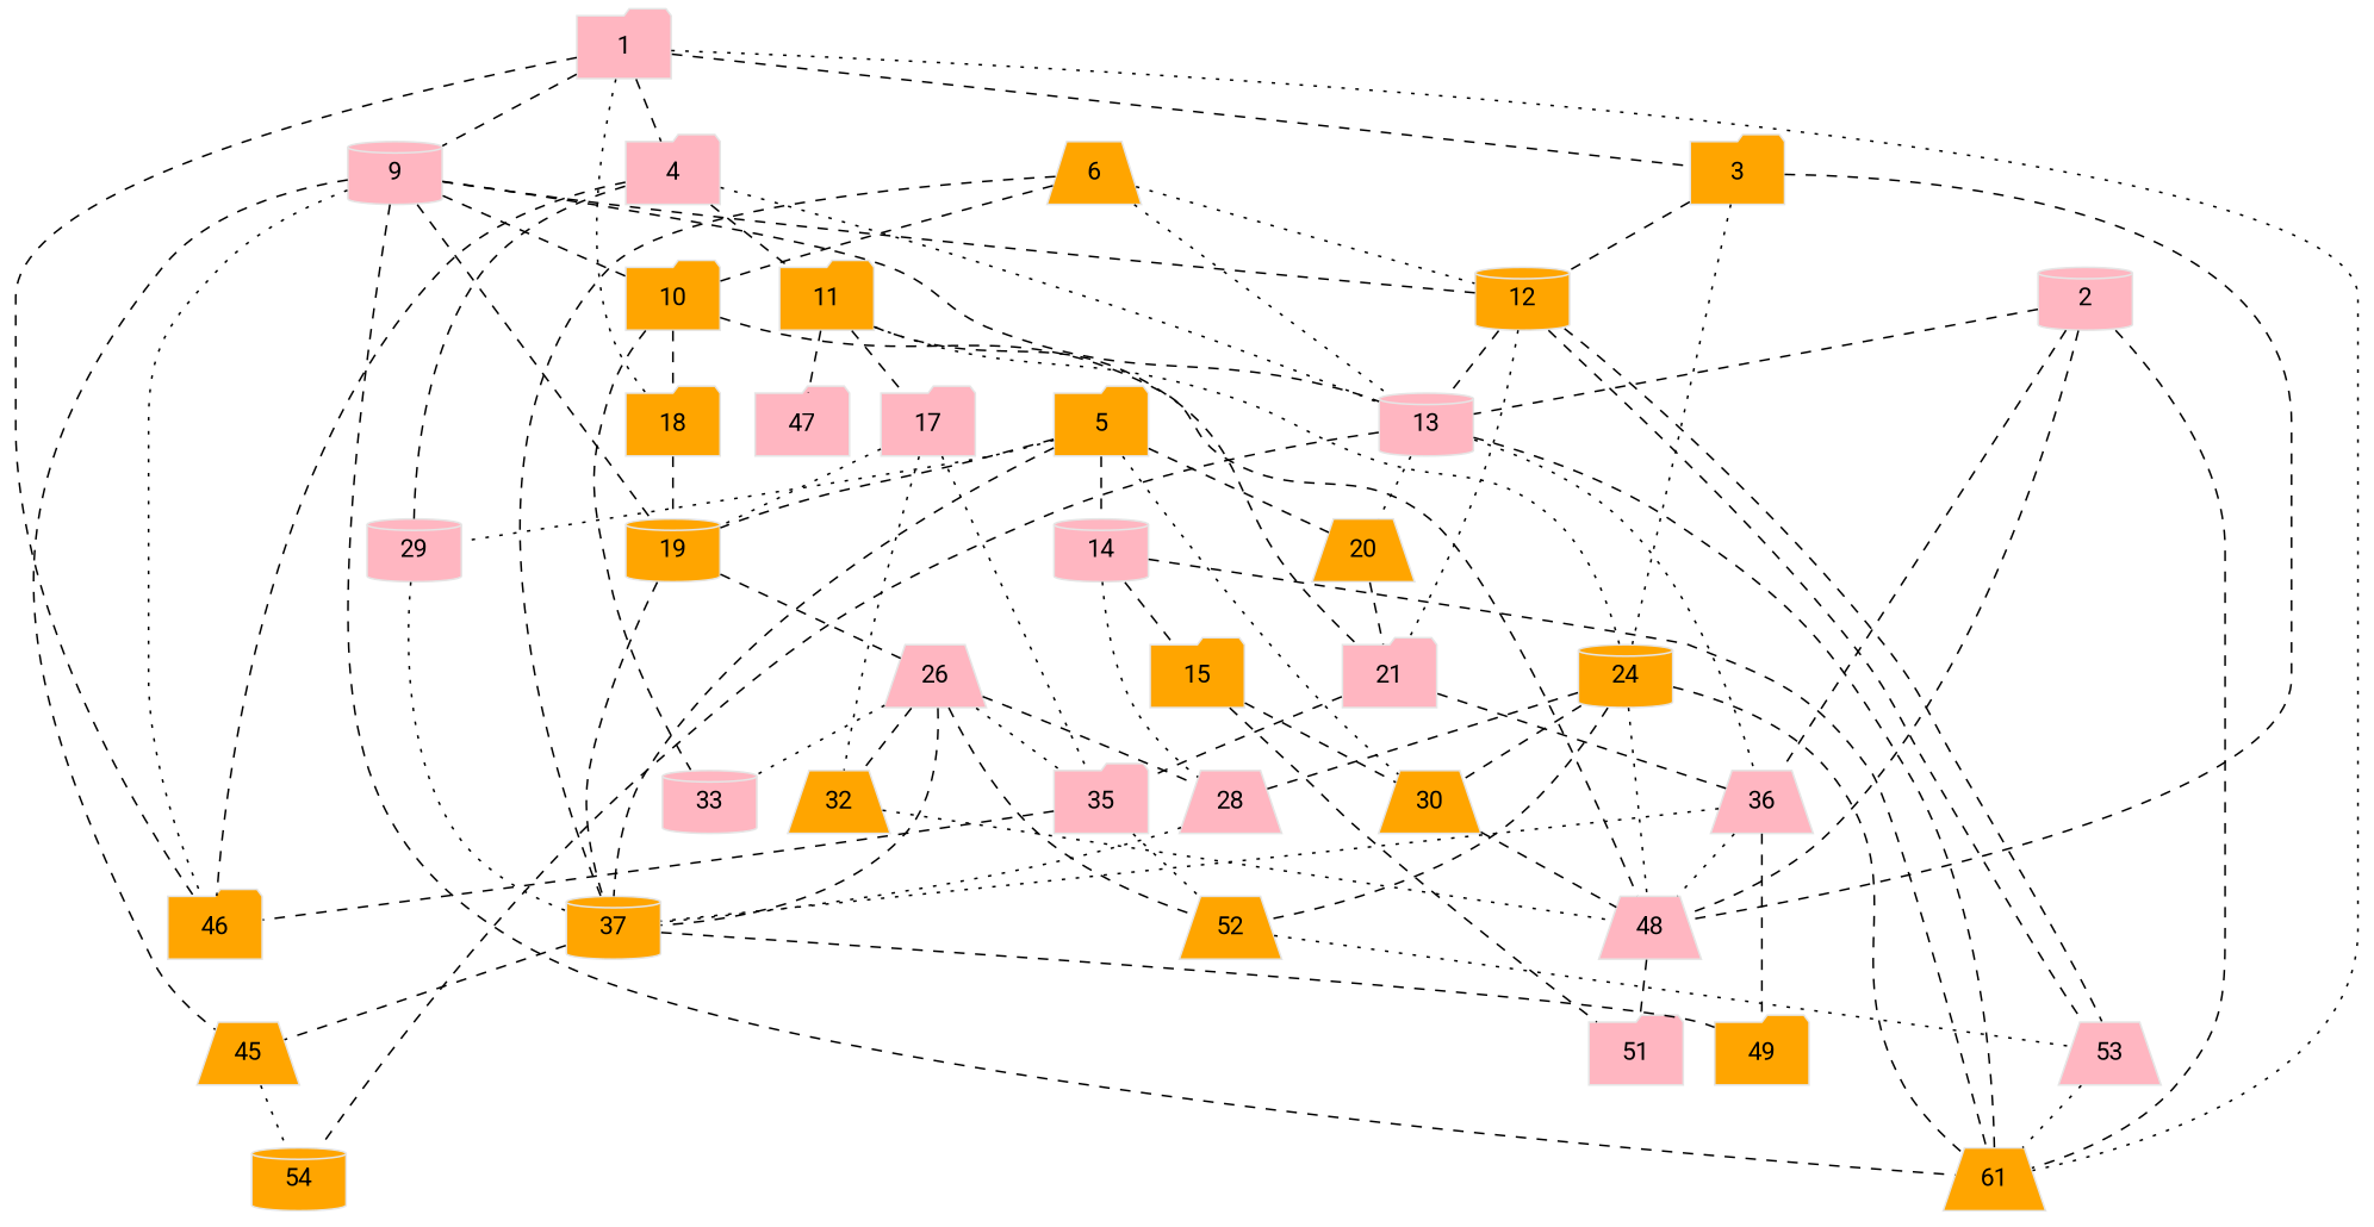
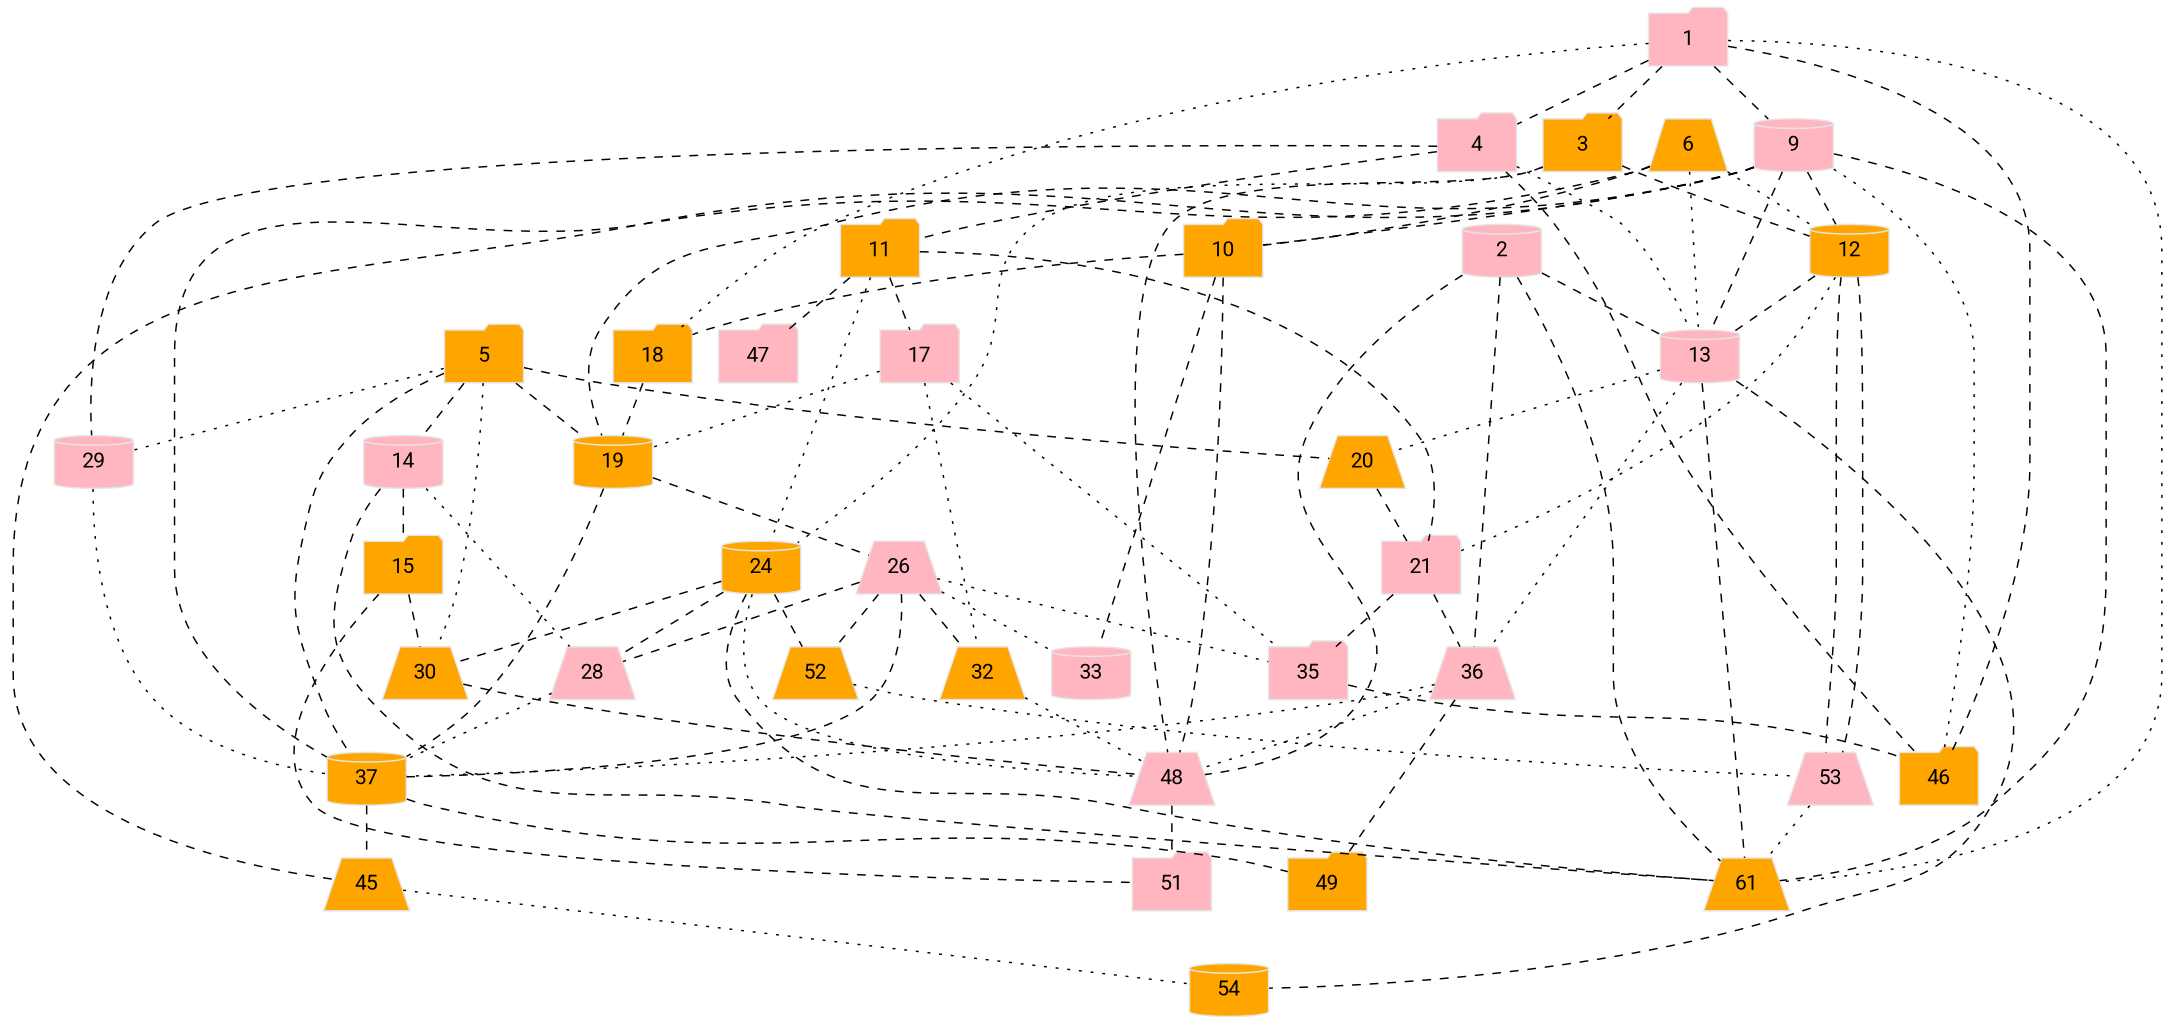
  graph {
    fontname=Roboto
    node [color=gray90 fillcolor=orange fontname=Roboto shape=folder style=filled]
    edge [fontname=Roboto style=dashed]
    1 [fillcolor=lightpink super="+44"]
    3
    4 [fillcolor=lightpink super="+8"]
    9 [fillcolor=lightpink shape=cylinder super="+31"]
    18
    46 [super="+59"]
    61 [shape=trapezium]
    48 [fillcolor=lightpink shape=trapezium super="+57"]
    12 [shape=cylinder super="+40"]
    24 [shape=cylinder super="+38"]
    13 [fillcolor=lightpink shape=cylinder super="+23"]
    11 [super="+25"]
    29 [fillcolor=lightpink shape=cylinder]
    19 [shape=cylinder super="+60"]
    10 [super="+42"]
    45 [shape=trapezium]
    2 [fillcolor=lightpink shape=cylinder super="+16"]
    36 [fillcolor=lightpink shape=trapezium super="+39"]
    20 [shape=trapezium super="+27"]
    54 [shape=cylinder]
    37 [shape=cylinder super="+56"]
    49
    51 [fillcolor=lightpink]
    21 [fillcolor=lightpink super="+22"]
    53 [fillcolor=lightpink shape=trapezium]
    30 [shape=trapezium]
    28 [fillcolor=lightpink shape=trapezium]
    52 [shape=trapezium super="+58"]
    17 [fillcolor=lightpink]
    47 [fillcolor=lightpink]
    5 [super="+50"]
    14 [fillcolor=lightpink shape=cylinder super="+43"]
    15
    26 [fillcolor=lightpink shape=trapezium super="+34"]
    6 [shape=trapezium super="+7"]
    33 [fillcolor=lightpink shape=cylinder]
    32 [shape=trapezium super="+41"]
    35 [fillcolor=lightpink]
    1 -- 3
    1 -- 4
    1 -- 9
    1 -- 18 [style=dotted]
    1 -- 46
    1 -- 61 [style=dotted]
    3 -- 48
    3 -- 12
    3 -- 24 [style=dotted]
    4 -- 46 [weight=2]
    4 -- 13 [style=dotted]
    4 -- 11
    4 -- 29
    9 -- 46 [style=dotted]
    9 -- 61
    9 -- 12
    9 -- 13
    9 -- 19
    9 -- 10
    9 -- 45
    18 -- 19
    48 -- 51 [weight=2]
    12 -- 13
    12 -- 21 [style=dotted]
    12 -- 53
    12 -- 53
    24 -- 61
    24 -- 48 [style=dotted]
    24 -- 30
    24 -- 28
    24 -- 52 [weight=2]
    13 -- 61
    13 -- 36 [style=dotted]
    13 -- 20 [style=dotted]
    13 -- 54
    11 -- 24 [style=dotted]
    11 -- 21
    11 -- 17
    11 -- 47 [weight=2]
    29 -- 37 [style=dotted]
    19 -- 37
    19 -- 26
    10 -- 18
    10 -- 48
    10 -- 33
    45 -- 54 [style=dotted]
    2 -- 61
    2 -- 48 [weight=2]
    2 -- 13
    2 -- 36
    36 -- 48 [style=dotted]
    36 -- 37 [style=dotted]
    36 -- 49
    20 -- 21
    37 -- 45
    37 -- 49
    21 -- 36
    21 -- 35
    53 -- 61 [style=dotted]
    30 -- 48
    28 -- 37 [style=dotted]
    52 -- 53 [style=dotted]
    17 -- 19 [style=dotted]
    17 -- 32 [style=dotted]
    17 -- 35 [style=dotted]
    5 -- 29 [style=dotted]
    5 -- 19
    5 -- 20 [weight=2]
    5 -- 37
    5 -- 30 [style=dotted]
    5 -- 14
    14 -- 61
    14 -- 28 [style=dotted]
    14 -- 15
    15 -- 51
    15 -- 30
    26 -- 37
    26 -- 28
    26 -- 52
    26 -- 33 [style=dotted]
    26 -- 32
    26 -- 35 [style=dotted]
    6 -- 12 [style=dotted]
    6 -- 13 [style=dotted]
    6 -- 10
    6 -- 37
    32 -- 48 [style=dotted]
    35 -- 46
-   35 -- 52 [style=dotted]
  }
